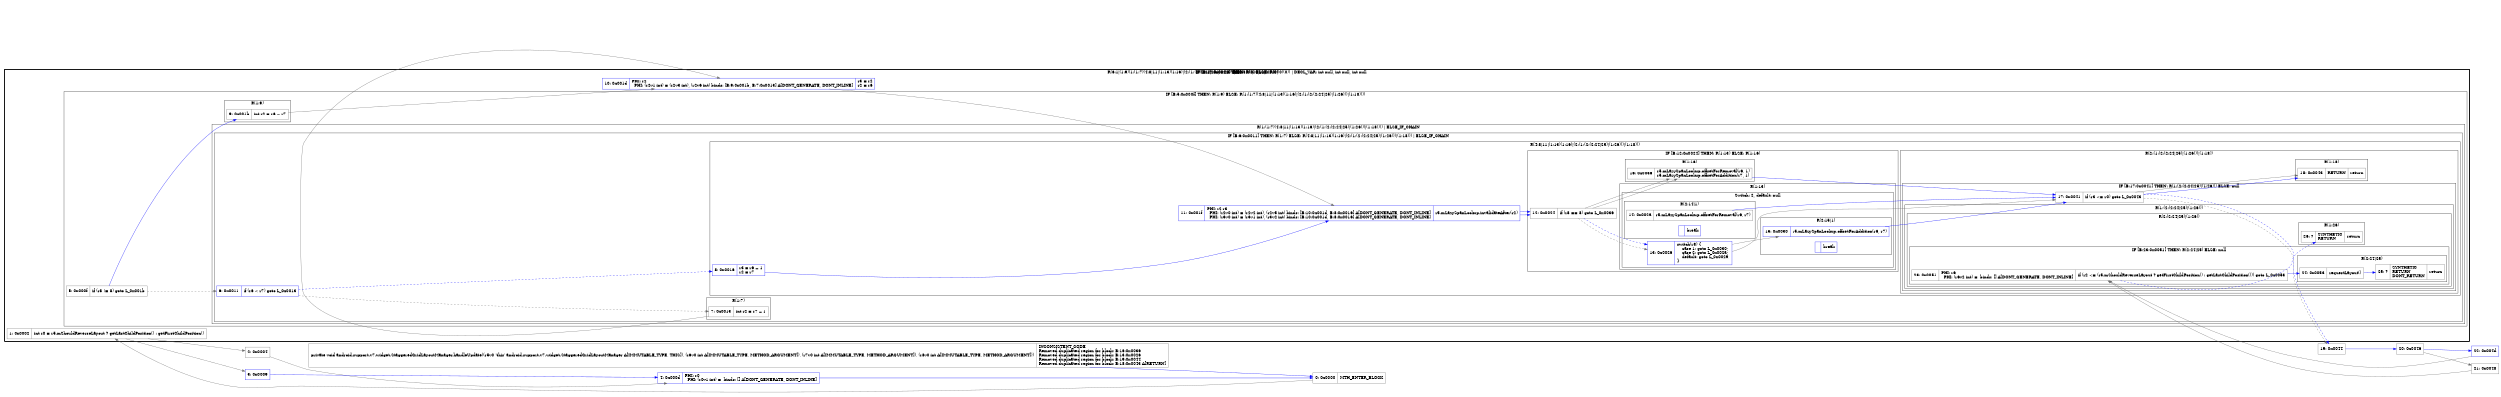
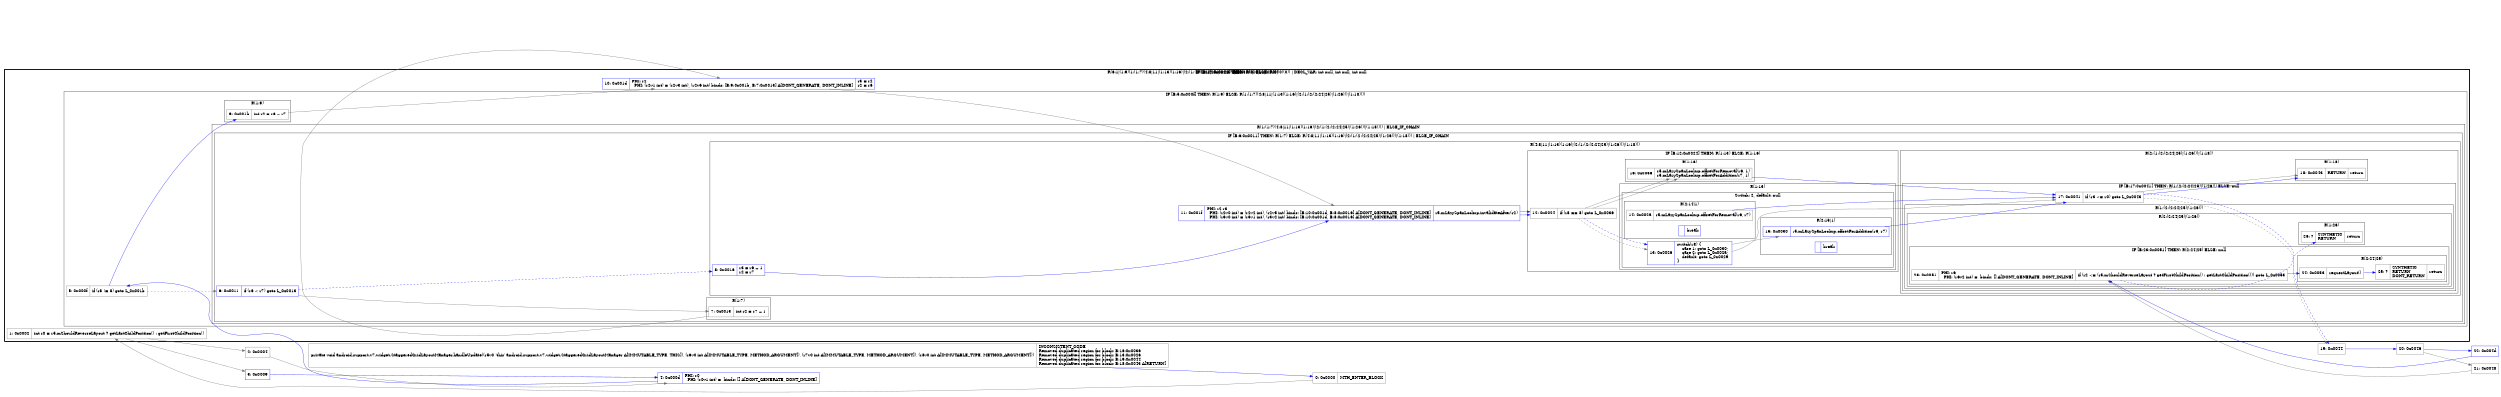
  digraph {
    rankdir=LR
    node [color=gray40 shape=record]
    edge [color=blue]
    n1 [label="{9\:\ 0x001b|int r2 = r6 + r7\l}"]
    n2 [label="{7\:\ 0x0013|int r2 = r7 + 1\l}"]
    n3 [color=blue label="{15\:\ 0x0030|r5.mLazySpanLookup.offsetForAddition(r6, r7)\l}"]
    n4 [color=blue label="{|break\l}"]
    n5 [label="{14\:\ 0x002a|r5.mLazySpanLookup.offsetForRemoval(r6, r7)\l}"]
    n6 [color=blue label="{|break\l}"]
    n7 [color=blue label="{13\:\ 0x0026|switch(r8) \{\l    case 1: goto L_0x0030;\l    case 2: goto L_0x002a;\l    default: goto L_0x0029;\l\}\l}"]
    n8 [label="{16\:\ 0x0036|r5.mLazySpanLookup.offsetForRemoval(r6, 1)\lr5.mLazySpanLookup.offsetForAddition(r7, 1)\l}"]
    n9 [label="{12\:\ 0x0024|if (r8 == 8) goto L_0x0036\l}"]
    n10 [label="{24\:\ 0x0053|requestLayout()\l}"]
    n11 [label="{25\:\ ?|SYNTHETIC\lRETURN\lDONT_RETURN\l|return\l}"]
    n12 [label="{23\:\ 0x0051|PHI: r6 \l  PHI: (r6v2 int) =  binds: [] A[DONT_GENERATE, DONT_INLINE]\l|if (r2 \<= (r5.mShouldReverseLayout ? getFirstChildPosition() : getLastChildPosition())) goto L_0x0053\l}"]
    n13 [label="{26\:\ ?|SYNTHETIC\lRETURN\l|return\l}"]
    n14 [label="{17\:\ 0x0041|if (r3 \<= r0) goto L_0x0043\l}"]
    n15 [label="{18\:\ 0x0043|RETURN\l|return\l}"]
    n16 [color=blue label="{8\:\ 0x0016|r3 = r6 + 1\lr2 = r7\l}"]
    n17 [color=blue label="{11\:\ 0x001f|PHI: r2 r3 \l  PHI: (r2v0 int) = (r2v2 int), (r2v5 int) binds: [B:10:0x001d, B:8:0x0016] A[DONT_GENERATE, DONT_INLINE]\l  PHI: (r3v0 int) = (r3v1 int), (r3v2 int) binds: [B:10:0x001d, B:8:0x0016] A[DONT_GENERATE, DONT_INLINE]\l|r5.mLazySpanLookup.invalidateAfter(r2)\l}"]
    n18 [color=blue label="{6\:\ 0x0011|if (r6 \< r7) goto L_0x0013\l}"]
    n19 [label="{5\:\ 0x000f|if (r8 != 8) goto L_0x001b\l}"]
    n20 [label="{1\:\ 0x0002|int r0 = r5.mShouldReverseLayout ? getLastChildPosition() : getFirstChildPosition()\l}"]
    n21 [color=blue label="{10\:\ 0x001d|PHI: r2 \l  PHI: (r2v1 int) = (r2v3 int), (r2v6 int) binds: [B:9:0x001b, B:7:0x0013] A[DONT_GENERATE, DONT_INLINE]\l|r3 = r2\lr2 = r6\l}"]
    n22 [label="{19\:\ 0x0044}"]
    n23 [label="{2\:\ 0x0004}"]
    n24 [color=blue label="{3\:\ 0x0009}"]
    n25 [color=blue label="{4\:\ 0x000d|PHI: r0 \l  PHI: (r0v1 int) =  binds: [] A[DONT_GENERATE, DONT_INLINE]\l}"]
    n26 [label="{20\:\ 0x0046}"]
    n27 [label="{0\:\ 0x0000|MTH_ENTER_BLOCK\l}"]
    n28 [label="{21\:\ 0x0048}"]
    n29 [color=blue label="{22\:\ 0x004d}"]
    n30 [label="{private void android.support.v7.widget.StaggeredGridLayoutManager.handleUpdate((r5v0 'this' android.support.v7.widget.StaggeredGridLayoutManager A[IMMUTABLE_TYPE, THIS]), (r6v0 int A[IMMUTABLE_TYPE, METHOD_ARGUMENT]), (r7v0 int A[IMMUTABLE_TYPE, METHOD_ARGUMENT]), (r8v0 int A[IMMUTABLE_TYPE, METHOD_ARGUMENT]))  | INCONSISTENT_CODE\lRemoved duplicated region for block: B:16:0x0036 \lRemoved duplicated region for block: B:13:0x0026 \lRemoved duplicated region for block: B:19:0x0044 \lRemoved duplicated region for block: B:18:0x0043 A[RETURN]\l}"]
    subgraph cluster_1 {
      label="R(6:1|(1:9)(1:(1:7)(4:8|11|(1:13)(1:16)|(2:(1:(2:(2:24|25)|(1:26)))|(1:18))))|10|11|(0)(0)|(0)(0)) | DECL_VAR: int null, int null, int null\l"
      n20
      n21
      subgraph cluster_2 {
        label="IF [B:5:0x000f] THEN: R(1:9) ELSE: R(1:(1:7)(4:8|11|(1:13)(1:16)|(2:(1:(2:(2:24|25)|(1:26)))|(1:18))))"
        n19
        subgraph cluster_3 {
          label="R(1:9)"
          n1
        }
        subgraph cluster_4 {
          label="R(1:(1:7)(4:8|11|(1:13)(1:16)|(2:(1:(2:(2:24|25)|(1:26)))|(1:18)))) | ELSE_IF_CHAIN\l"
          subgraph cluster_5 {
            label="IF [B:6:0x0011] THEN: R(1:7) ELSE: R(4:8|11|(1:13)(1:16)|(2:(1:(2:(2:24|25)|(1:26)))|(1:18))) | ELSE_IF_CHAIN\l"
            n18
            subgraph cluster_6 {
              label="R(1:7)"
              n2
            }
            subgraph cluster_7 {
              label="R(4:8|11|(1:13)(1:16)|(2:(1:(2:(2:24|25)|(1:26)))|(1:18)))"
              n16
              n17
              subgraph cluster_8 {
                label="IF [B:12:0x0024] THEN: R(1:13) ELSE: R(1:16)"
                n9
                subgraph cluster_9 {
                  label="R(1:13)"
                  subgraph cluster_10 {
                    label="Switch: 2, default: null"
                    n7
                    subgraph cluster_11 {
                      label="R(2:15|1)"
                      n3
                      n4
                    }
                    subgraph cluster_12 {
                      label="R(2:14|1)"
                      n5
                      n6
                    }
                  }
                }
                subgraph cluster_13 {
                  label="R(1:16)"
                  n8
                }
              }
              subgraph cluster_14 {
                label="R(2:(1:(2:(2:24|25)|(1:26)))|(1:18))"
                subgraph cluster_15 {
                  label="IF [B:17:0x0041] THEN: R(1:(2:(2:24|25)|(1:26))) ELSE: null"
                  n14
                  subgraph cluster_16 {
                    label="R(1:(2:(2:24|25)|(1:26)))"
                    subgraph cluster_17 {
                      label="R(2:(2:24|25)|(1:26))"
                      subgraph cluster_18 {
                        label="IF [B:23:0x0051] THEN: R(2:24|25) ELSE: null"
                        n12
                        subgraph cluster_19 {
                          label="R(2:24|25)"
                          n10
                          n11
                        }
                      }
                      subgraph cluster_20 {
                        label="R(1:26)"
                        n13
                      }
                    }
                  }
                }
                subgraph cluster_21 {
                  label="R(1:18)"
                  n15
                }
              }
            }
          }
        }
      }
      subgraph cluster_22 {
        label="IF [B:12:0x0024] THEN: R(0) ELSE: R(0)"
        subgraph cluster_23 {
          label="R(0)"
        }
        subgraph cluster_24 {
          label="R(0)"
        }
      }
      subgraph cluster_25 {
        label="IF [B:17:0x0041] THEN: R(0) ELSE: R(0)"
        subgraph cluster_26 {
          label="R(0)"
        }
        subgraph cluster_27 {
          label="R(0)"
        }
      }
    }
    n1 -> n21 [color=gray40]
    n2 -> n21 [color=gray40]
    n3 -> n14
    n5 -> n14
    n7 -> n3 [color=gray40]
    n7 -> n14 [color=gray40]
    n8 -> n14
    n9 -> n7 [color=gray40 style=dashed]
    n9 -> n7 [style=dashed]
    n9 -> n8 [color=gray40]
    n9 -> n8 [color=gray40]
    n10 -> n11
    n12 -> n10
    n12 -> n13 [style=dashed]
    n14 -> n15
    n14 -> n15 [color=gray40]
    n14 -> n22 [color=gray40 style=dashed]
    n14 -> n22 [style=dashed]
    n16 -> n17
    n17 -> n9
    n17 -> n9
-   n18 -> n2 [color=gray40 style=dashed]
+   n18 -> n2 [color=gray40]
    n18 -> n16 [style=dashed]
    n19 -> n1
    n19 -> n18 [color=gray40 style=dashed]
    n20 -> n23 [color=gray40]
    n20 -> n24 [color=gray40]
    n21 -> n17 [color=gray40]
    n22 -> n26
    n23 -> n25 [color=gray40]
    n24 -> n25
-   n25 -> n27
+   n25 -> n19
    n26 -> n28 [color=gray40]
    n26 -> n29
    n27 -> n20 [color=gray40]
    n28 -> n12 [color=gray40]
-   n29 -> n12 [color=gray40]
+   n29 -> n12
    n30 -> n27
  }
